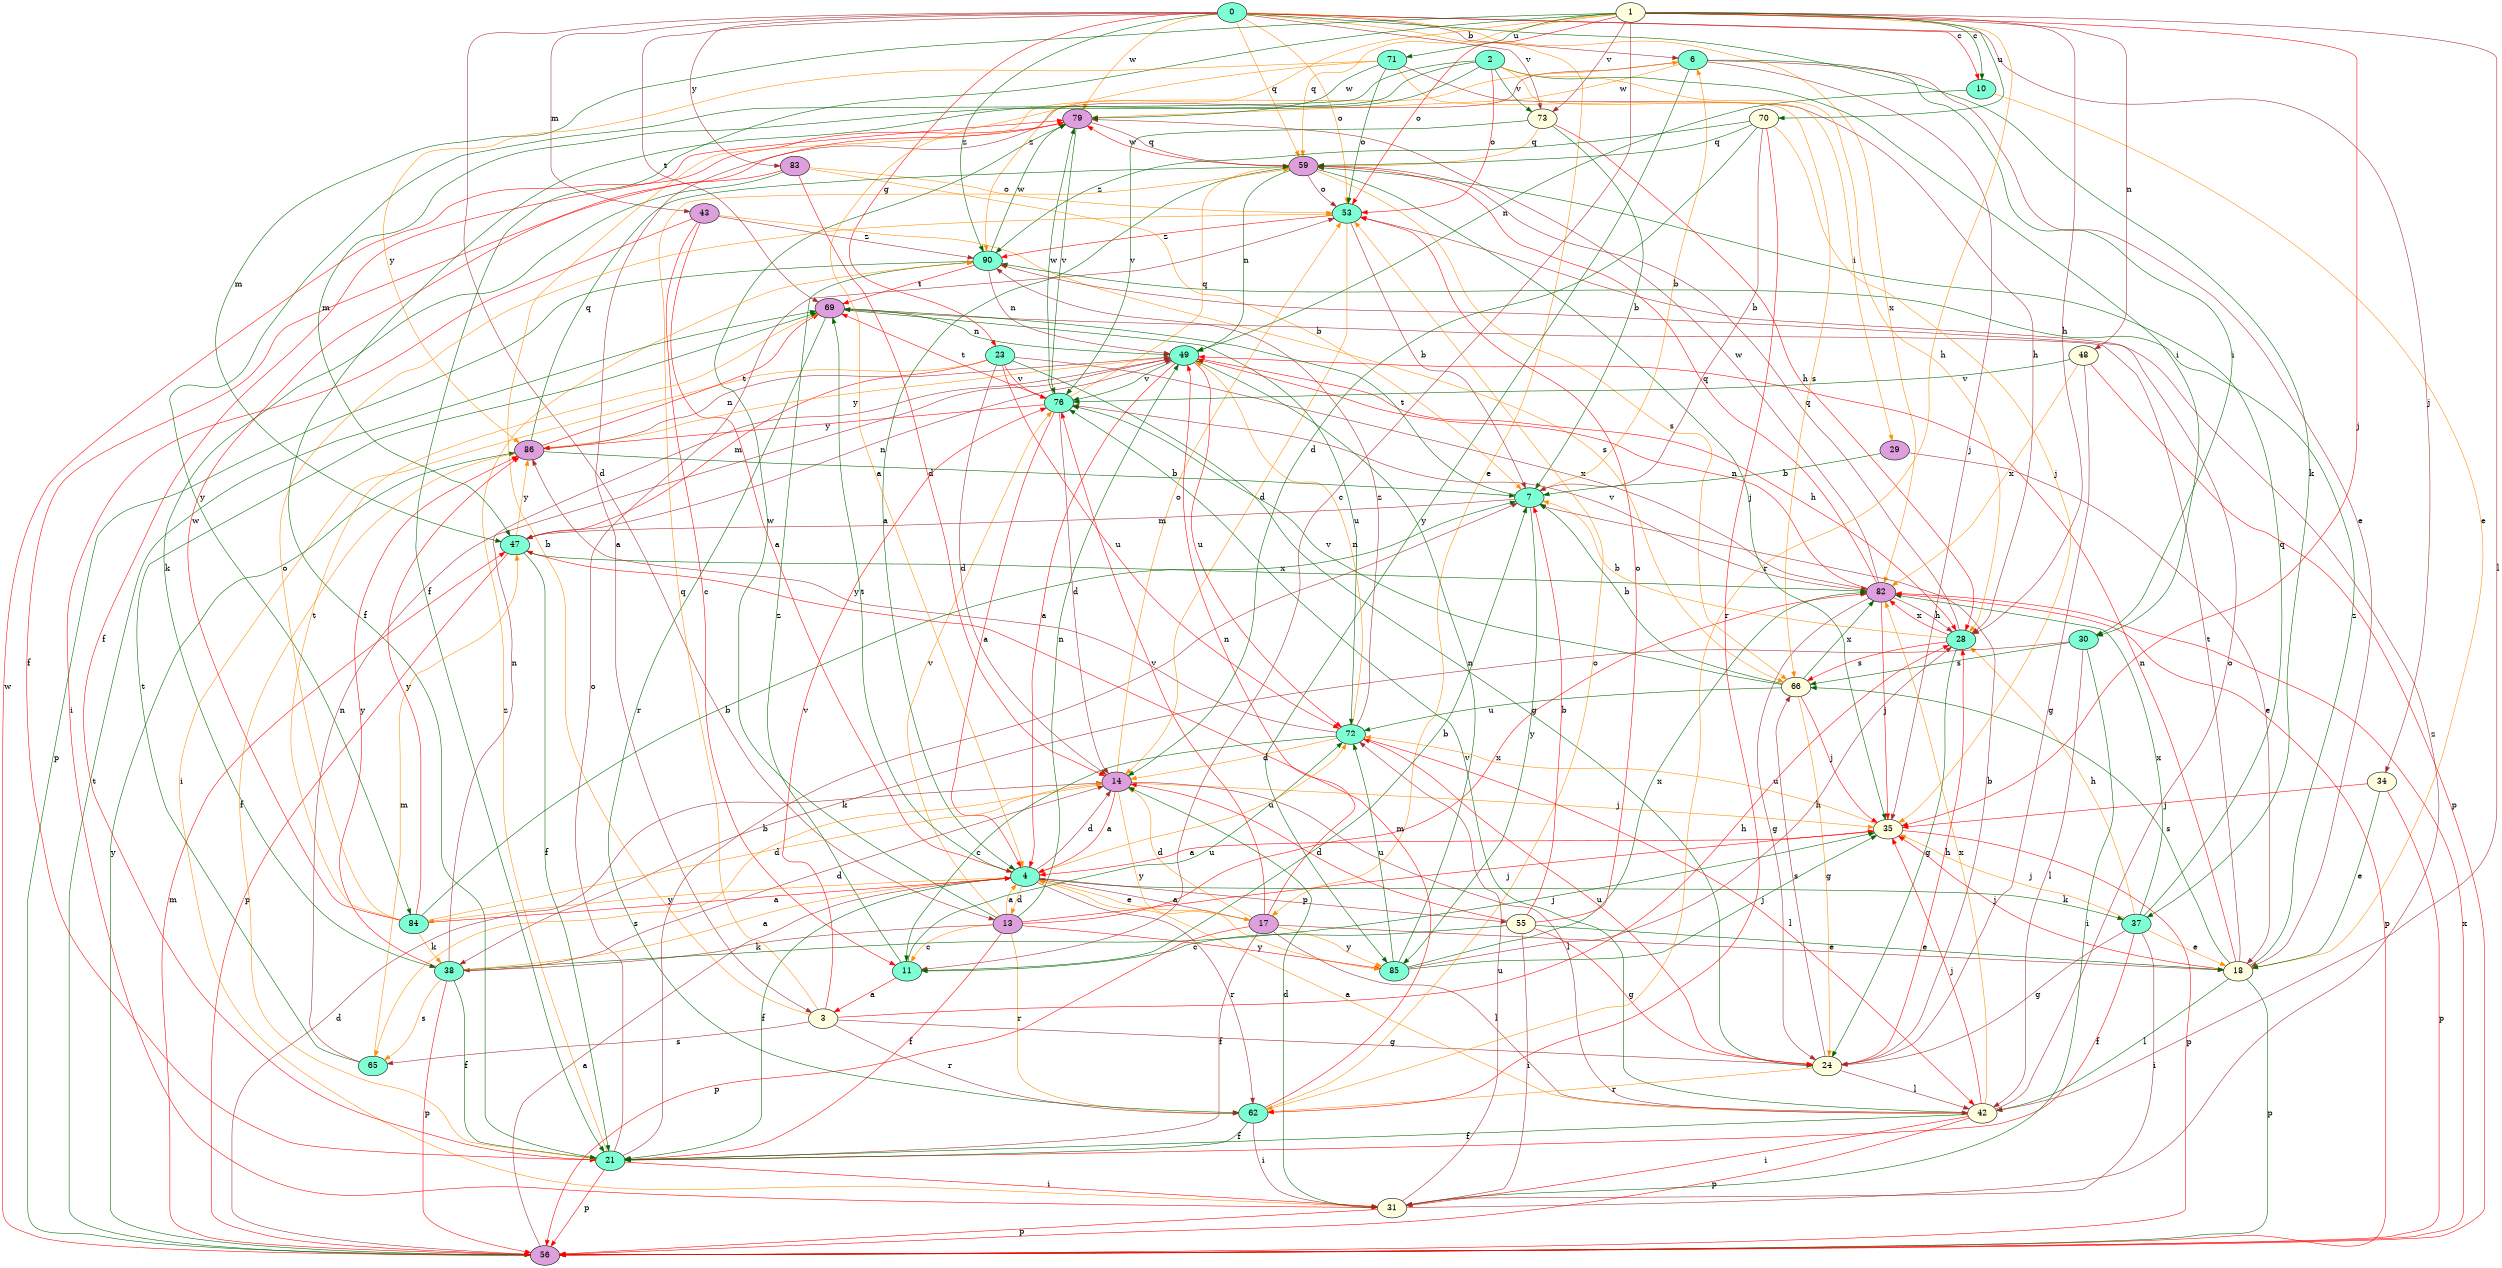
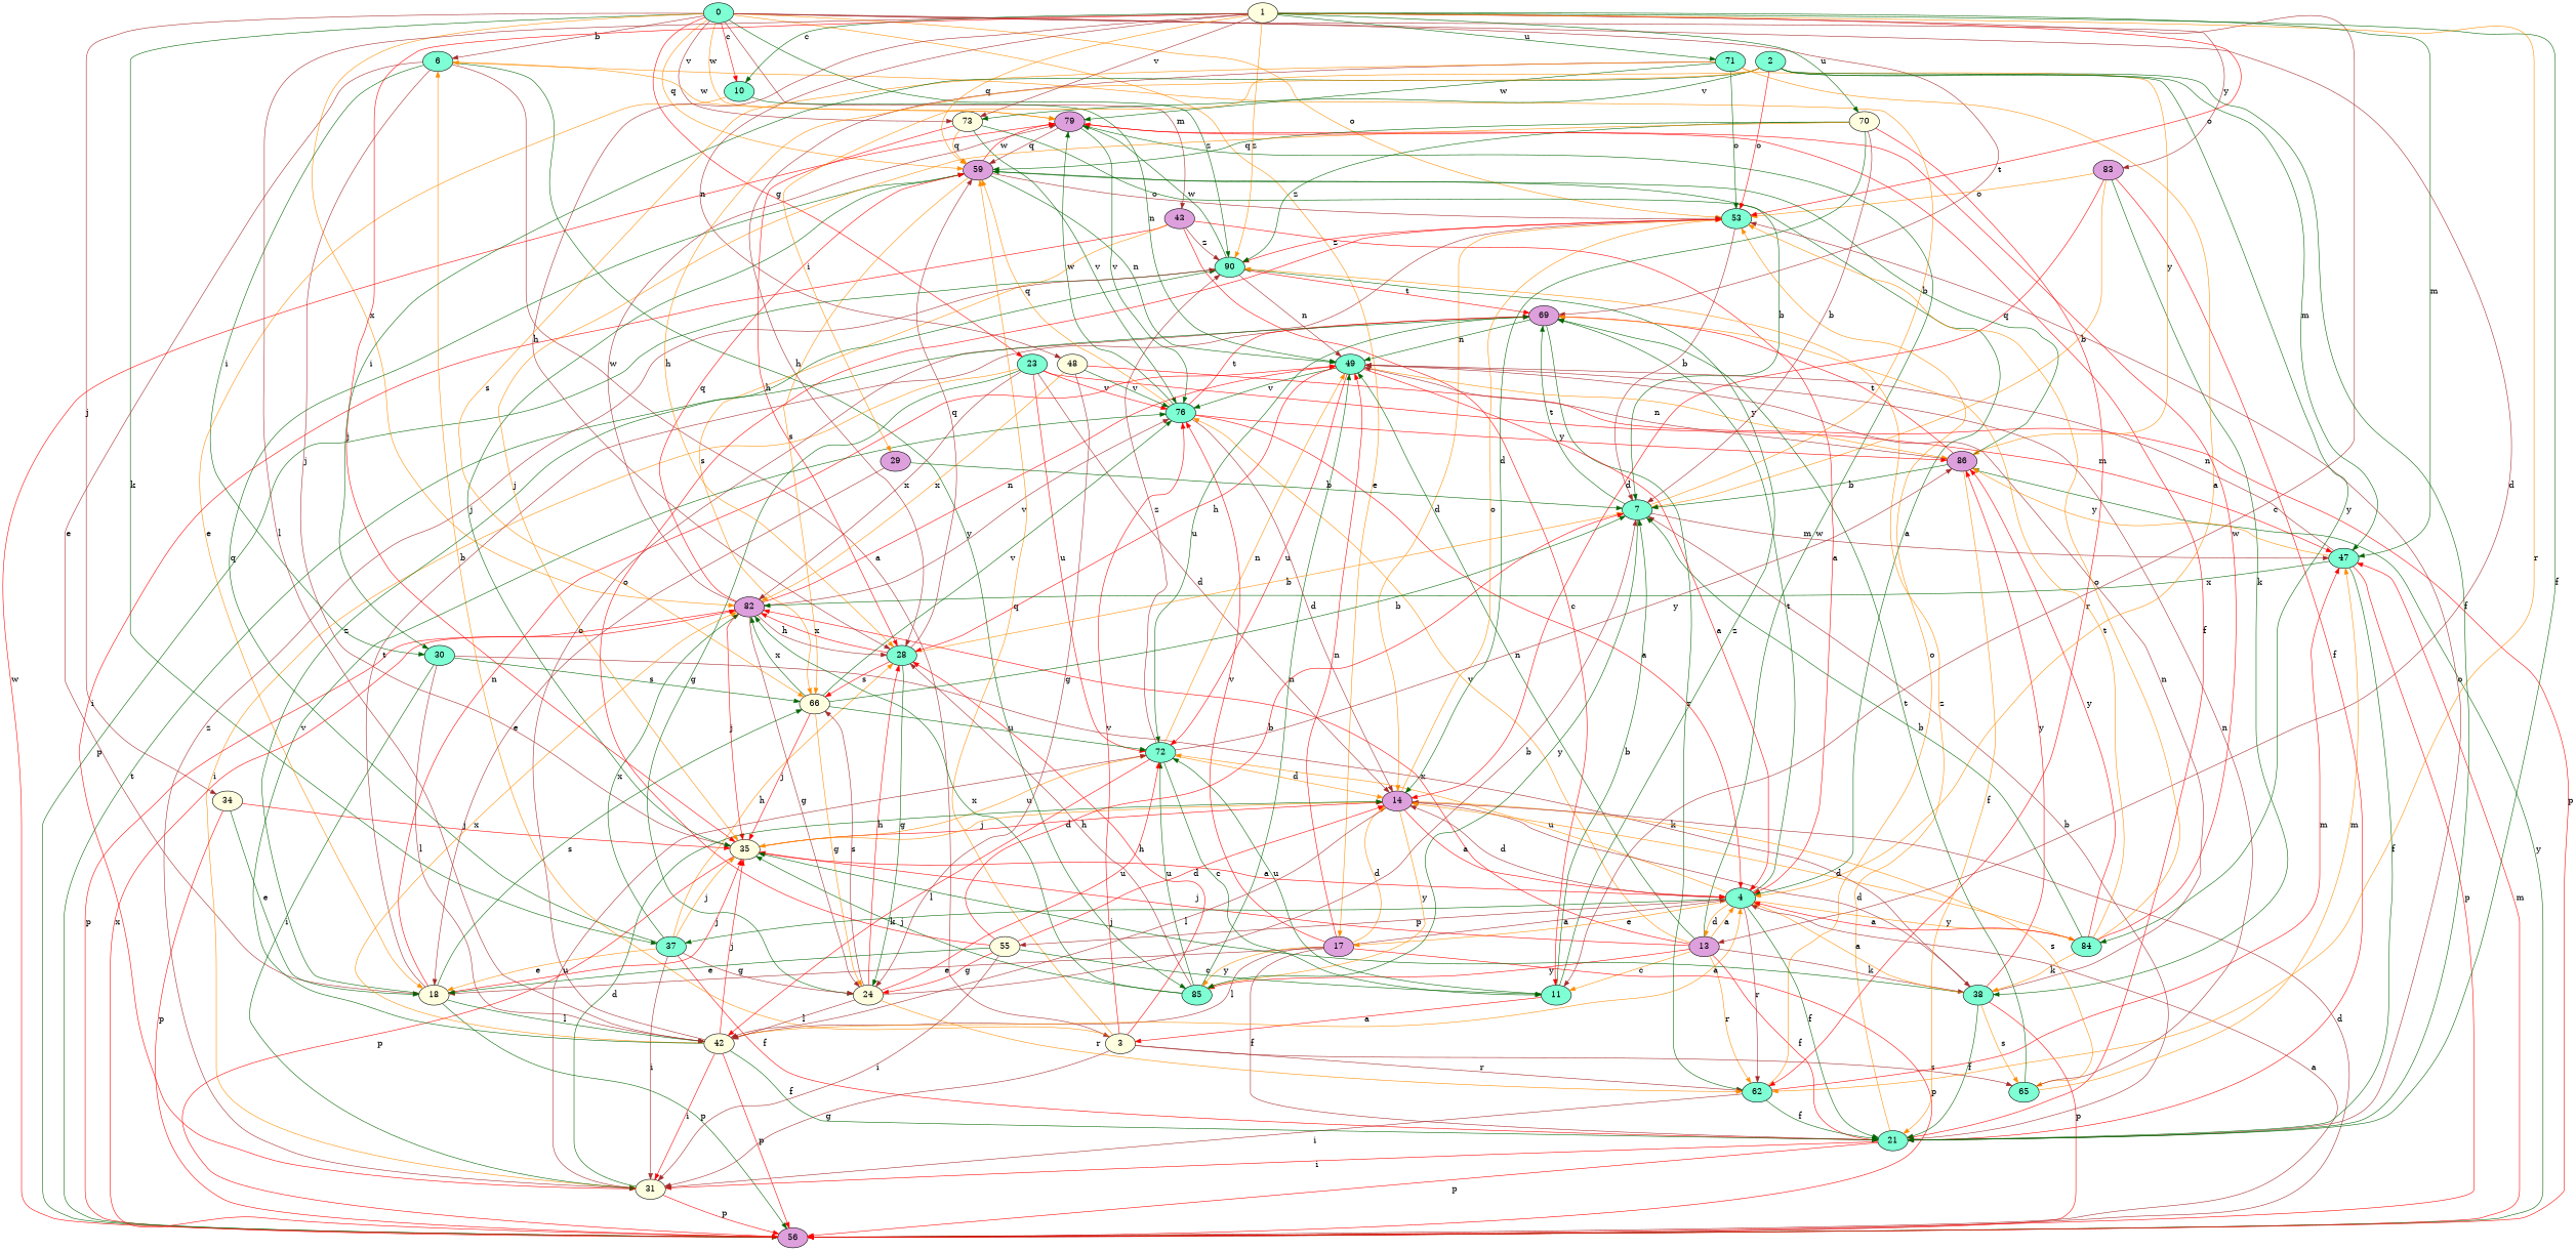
  strict digraph {
    node [fillcolor=aquamarine style=filled]
    edge [color=darkgreen]
    0
    6
    10
    13 [fillcolor=plum]
    17 [fillcolor=plum]
    23
    34 [fillcolor=lightyellow]
    37
    43 [fillcolor=plum]
    53
    59 [fillcolor=plum]
    69 [fillcolor=plum]
    73 [fillcolor=lightyellow]
    79 [fillcolor=plum]
    82 [fillcolor=plum]
    83 [fillcolor=plum]
    90
    35 [fillcolor=lightyellow]
    30
    3 [fillcolor=lightyellow]
    18 [fillcolor=lightyellow]
    85
    49
    11
    21
    62
    76
    4
    38
    42 [fillcolor=lightyellow]
    14 [fillcolor=plum]
    56 [fillcolor=plum]
    47
    24 [fillcolor=lightyellow]
    72
    31 [fillcolor=lightyellow]
    28
    66 [fillcolor=lightyellow]
    7
    1 [fillcolor=lightyellow]
    48 [fillcolor=lightyellow]
    70 [fillcolor=lightyellow]
    71
    86 [fillcolor=plum]
    2
    29 [fillcolor=plum]
    84
    65
    55 [fillcolor=lightyellow]
    0 -> 6 [color=brown label=b]
    0 -> 10 [color=red label=c]
    0 -> 13 [color=brown label=d]
    0 -> 17 [color=darkorange label=e]
    0 -> 23 [color=red label=g]
    0 -> 34 [color=brown label=j]
    0 -> 37 [label=k]
    0 -> 43 [color=brown label=m]
    0 -> 53 [color=darkorange label=o]
    0 -> 59 [color=darkorange label=q]
    0 -> 69 [color=brown label=t]
    0 -> 73 [color=brown label=v]
    0 -> 79 [color=darkorange label=w]
    0 -> 82 [color=darkorange label=x]
    0 -> 83 [color=brown label=y]
    0 -> 90 [label=z]
    6 -> 79 [color=darkorange label=w]
    6 -> 35 [color=brown label=j]
    6 -> 30 [label=i]
    6 -> 3 [color=brown label=a]
    6 -> 18 [color=brown label=e]
    6 -> 85 [label=y]
    10 -> 18 [color=darkorange label=e]
    10 -> 49 [label=n]
    13 -> 79 [label=w]
    13 -> 82 [color=red label=x]
    13 -> 35 [color=red label=j]
    13 -> 85 [color=red label=y]
    13 -> 49 [label=n]
    13 -> 11 [color=darkorange label=c]
    13 -> 21 [color=red label=f]
    13 -> 62 [color=darkorange label=r]
    13 -> 76 [color=darkorange label=v]
    13 -> 4 [color=darkorange label=a]
    13 -> 38 [color=brown label=k]
    17 -> 18 [color=brown label=e]
    17 -> 85 [color=darkorange label=y]
    17 -> 49 [color=red label=n]
    17 -> 21 [color=brown label=f]
    17 -> 76 [color=red label=v]
    17 -> 4 [color=brown label=a]
    17 -> 42 [color=brown label=l]
    17 -> 14 [color=darkorange label=d]
    17 -> 56 [color=red label=p]
    23 -> 82 [color=brown label=x]
    23 -> 76 [color=red label=v]
    23 -> 14 [color=brown label=d]
    23 -> 47 [color=red label=m]
    23 -> 24 [label=g]
    23 -> 72 [color=red label=u]
    23 -> 31 [color=darkorange label=i]
    34 -> 35 [color=red label=j]
    34 -> 18 [label=e]
    34 -> 56 [color=red label=p]
    37 -> 59 [label=q]
    37 -> 82 [label=x]
    37 -> 35 [color=darkorange label=j]
    37 -> 18 [color=darkorange label=e]
    37 -> 21 [color=red label=f]
    37 -> 24 [color=brown label=g]
    37 -> 31 [color=brown label=i]
    37 -> 28 [color=darkorange label=h]
    43 -> 90 [color=brown label=z]
    43 -> 11 [color=red label=c]
    43 -> 4 [color=red label=a]
    43 -> 31 [color=red label=i]
    43 -> 66 [color=darkorange label=s]
    53 -> 90 [color=red label=z]
    53 -> 14 [color=darkorange label=d]
    53 -> 7 [color=brown label=b]
    59 -> 53 [color=brown label=o]
    59 -> 79 [color=red label=w]
    59 -> 35 [label=j]
    59 -> 49 [label=n]
    59 -> 4 [label=a]
    59 -> 66 [color=darkorange label=s]
    69 -> 49 [label=n]
    69 -> 62 [label=r]
    69 -> 72 [label=u]
    73 -> 59 [color=darkorange label=q]
    73 -> 76 [label=v]
    73 -> 28 [color=red label=h]
    73 -> 7 [label=b]
    79 -> 59 [color=brown label=q]
    79 -> 21 [color=red label=f]
    79 -> 76 [label=v]
    82 -> 59 [color=red label=q]
    82 -> 79 [color=brown label=w]
    82 -> 35 [color=red label=j]
    82 -> 49 [color=red label=n]
    82 -> 76 [color=brown label=v]
    82 -> 56 [color=red label=p]
    82 -> 24 [color=brown label=g]
    82 -> 28 [color=brown label=h]
    83 -> 53 [color=darkorange label=o]
    83 -> 21 [color=red label=f]
    83 -> 38 [label=k]
    83 -> 14 [color=red label=d]
    83 -> 7 [color=darkorange label=b]
    90 -> 69 [color=red label=t]
    90 -> 79 [label=w]
    90 -> 49 [color=brown label=n]
    90 -> 56 [label=p]
    35 -> 4 [color=red label=a]
+   35 -> 14 [color=red label=d]
    35 -> 56 [color=red label=p]
    35 -> 72 [color=darkorange label=u]
    30 -> 38 [color=brown label=k]
    30 -> 42 [color=brown label=l]
    30 -> 31 [label=i]
    30 -> 66 [label=s]
    3 -> 6 [color=darkorange label=b]
    3 -> 59 [color=darkorange label=q]
    3 -> 62 [color=brown label=r]
    3 -> 76 [color=red label=v]
-   3 -> 24 [color=brown label=g]
+   3 -> 31 [color=brown label=g]
    3 -> 28 [color=red label=h]
    3 -> 65 [color=brown label=s]
    18 -> 69 [color=brown label=t]
    18 -> 90 [label=z]
    18 -> 35 [color=red label=j]
    18 -> 49 [color=red label=n]
    18 -> 42 [label=l]
    18 -> 56 [label=p]
    18 -> 66 [label=s]
    85 -> 82 [label=x]
    85 -> 35 [label=j]
    85 -> 49 [label=n]
    85 -> 72 [label=u]
    85 -> 28 [color=brown label=h]
    49 -> 76 [label=v]
    49 -> 4 [color=red label=a]
    49 -> 72 [color=red label=u]
    49 -> 28 [color=red label=h]
    49 -> 86 [color=darkorange label=y]
    11 -> 90 [label=z]
    11 -> 3 [color=red label=a]
    11 -> 72 [label=u]
    11 -> 7 [label=b]
    21 -> 53 [color=brown label=o]
    21 -> 90 [color=darkorange label=z]
    21 -> 56 [color=red label=p]
    21 -> 31 [color=red label=i]
    21 -> 7 [color=brown label=b]
    62 -> 53 [color=darkorange label=o]
    62 -> 21 [label=f]
    62 -> 47 [color=red label=m]
    62 -> 31 [color=brown label=i]
    76 -> 59 [color=darkorange label=q]
    76 -> 69 [color=red label=t]
    76 -> 79 [label=w]
    76 -> 4 [color=red label=a]
    76 -> 14 [color=brown label=d]
    76 -> 86 [color=red label=y]
    4 -> 13 [color=darkorange label=d]
    4 -> 17 [color=darkorange label=e]
    4 -> 37 [label=k]
    4 -> 69 [label=t]
    4 -> 21 [label=f]
    4 -> 62 [color=brown label=r]
    4 -> 14 [color=brown label=d]
    4 -> 72 [color=darkorange label=u]
    4 -> 84 [color=darkorange label=y]
    4 -> 55 [color=brown label=p]
    38 -> 35 [label=j]
    38 -> 49 [color=brown label=n]
    38 -> 21 [label=f]
    38 -> 4 [color=darkorange label=a]
    38 -> 14 [color=brown label=d]
    38 -> 56 [color=red label=p]
    38 -> 86 [color=red label=y]
    38 -> 65 [color=darkorange label=s]
    42 -> 53 [color=brown label=o]
    42 -> 82 [color=darkorange label=x]
    42 -> 35 [color=red label=j]
    42 -> 21 [label=f]
    42 -> 76 [label=v]
    42 -> 4 [color=darkorange label=a]
    42 -> 56 [color=red label=p]
    42 -> 31 [color=red label=i]
    14 -> 53 [color=darkorange label=o]
    14 -> 35 [color=darkorange label=j]
    14 -> 85 [color=darkorange label=y]
    14 -> 4 [color=red label=a]
    14 -> 42 [color=brown label=l]
    14 -> 65 [color=darkorange label=s]
    56 -> 69 [label=t]
    56 -> 79 [color=red label=w]
    56 -> 82 [color=red label=x]
    56 -> 4 [color=brown label=a]
    56 -> 14 [color=brown label=d]
    56 -> 47 [color=red label=m]
    56 -> 86 [label=y]
    47 -> 82 [label=x]
    47 -> 49 [color=brown label=n]
    47 -> 21 [label=f]
    47 -> 56 [color=red label=p]
    47 -> 86 [color=darkorange label=y]
    24 -> 62 [color=darkorange label=r]
    24 -> 42 [color=brown label=l]
    24 -> 72 [color=red label=u]
    24 -> 28 [color=red label=h]
    24 -> 66 [color=brown label=s]
    24 -> 7 [color=brown label=b]
    72 -> 90 [color=brown label=z]
    72 -> 49 [color=darkorange label=n]
    72 -> 11 [label=c]
    72 -> 42 [color=red label=l]
    72 -> 14 [color=darkorange label=d]
    72 -> 86 [color=brown label=y]
    31 -> 90 [color=brown label=z]
    31 -> 14 [label=d]
    31 -> 56 [color=red label=p]
    31 -> 72 [color=brown label=u]
    28 -> 59 [color=brown label=q]
    28 -> 82 [color=red label=x]
    28 -> 24 [label=g]
    28 -> 66 [color=red label=s]
    28 -> 7 [color=darkorange label=b]
    66 -> 82 [label=x]
    66 -> 35 [color=red label=j]
    66 -> 76 [label=v]
    66 -> 24 [color=darkorange label=g]
    66 -> 72 [label=u]
    66 -> 7 [label=b]
    7 -> 6 [color=darkorange label=b]
    7 -> 69 [label=t]
    7 -> 85 [label=y]
    7 -> 47 [color=brown label=m]
    1 -> 10 [label=c]
    1 -> 53 [color=red label=o]
    1 -> 59 [color=darkorange label=q]
    1 -> 73 [color=brown label=v]
    1 -> 90 [color=darkorange label=z]
    1 -> 35 [color=red label=j]
    1 -> 11 [color=brown label=c]
    1 -> 21 [label=f]
    1 -> 62 [color=darkorange label=r]
    1 -> 42 [color=brown label=l]
    1 -> 47 [label=m]
    1 -> 28 [color=brown label=h]
    1 -> 48 [color=brown label=n]
    1 -> 70 [label=u]
    1 -> 71 [label=u]
    48 -> 82 [color=darkorange label=x]
    48 -> 76 [label=v]
    48 -> 56 [color=red label=p]
    48 -> 24 [color=brown label=g]
    70 -> 59 [label=q]
    70 -> 90 [label=z]
    70 -> 35 [color=darkorange label=j]
    70 -> 62 [color=red label=r]
    70 -> 14 [label=d]
    70 -> 7 [color=brown label=b]
    71 -> 53 [label=o]
    71 -> 79 [label=w]
    71 -> 4 [color=darkorange label=a]
    71 -> 28 [color=brown label=h]
    71 -> 66 [color=darkorange label=s]
    71 -> 86 [color=darkorange label=y]
    86 -> 59 [label=q]
    86 -> 69 [color=red label=t]
    86 -> 49 [color=brown label=n]
    86 -> 21 [color=darkorange label=f]
    86 -> 7 [label=b]
    2 -> 53 [color=red label=o]
    2 -> 73 [label=v]
    2 -> 30 [label=i]
    2 -> 21 [label=f]
    2 -> 47 [label=m]
    2 -> 28 [color=darkorange label=h]
    2 -> 29 [color=darkorange label=i]
    2 -> 84 [label=y]
    29 -> 18 [color=brown label=e]
    29 -> 7 [label=b]
    84 -> 53 [color=darkorange label=o]
    84 -> 69 [color=darkorange label=t]
    84 -> 79 [color=red label=w]
    84 -> 4 [color=red label=a]
    84 -> 38 [color=darkorange label=k]
    84 -> 14 [color=darkorange label=d]
    84 -> 7 [label=b]
    84 -> 86 [color=red label=y]
    65 -> 69 [label=t]
    65 -> 49 [color=brown label=n]
    65 -> 47 [color=darkorange label=m]
    55 -> 53 [color=red label=o]
    55 -> 18 [label=e]
    55 -> 11 [label=c]
    55 -> 14 [color=red label=d]
    55 -> 24 [color=red label=g]
    55 -> 31 [color=brown label=i]
    55 -> 7 [color=red label=b]
  }
